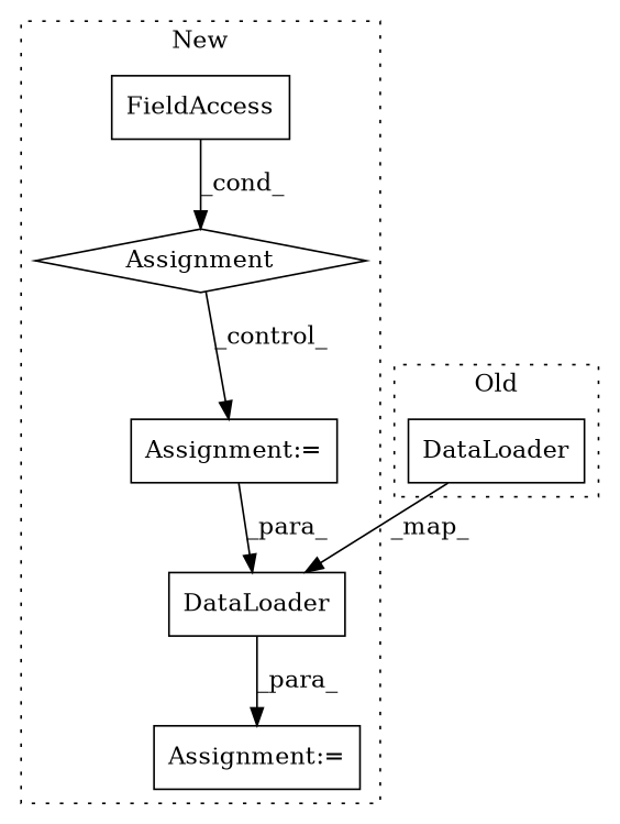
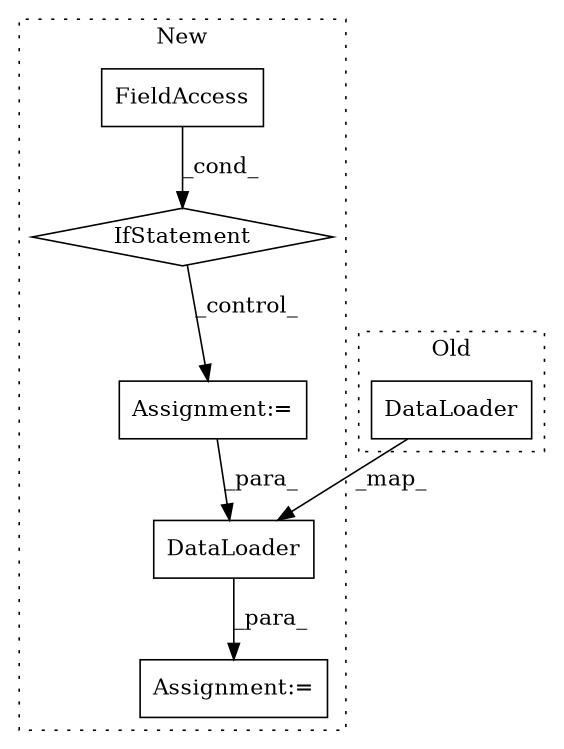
  digraph {
    node [a=32 l="11,1" shape=box]
    n1 [label=DataLoader s="4892,4988"]
    n2 [a=7 l=1 label="Assignment:=" s=4874]
    n3 [a=7 l=1 label="Assignment:=" s=4845]
-   n4 [a=25 l="4,2" label=Assignment s="4704,4724" shape=diamond]
+   n4 [a=25 l="4,2" label=IfStatement s="4704,4724" shape=diamond]
    n5 [a=22 l=16 label=FieldAccess s=4708]
    n6 [label=DataLoader s="3797,4066"]
    subgraph cluster_1 {
      label=New
      style=dotted
      n1
      n2
      n3
      n4
      n5
    }
    subgraph cluster_2 {
      label=Old
      style=dotted
      n6
    }
    n1 -> n2 [label=_para_]
    n3 -> n1 [label=_para_]
    n4 -> n3 [label=_control_]
    n5 -> n4 [label=_cond_]
    n6 -> n1 [label=_map_]
  }
